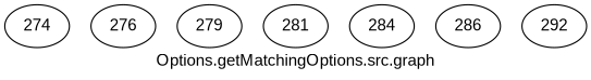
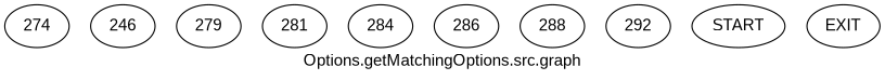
  digraph {
    label="Options.getMatchingOptions.src.graph"
    fontname="Liberation Sans"
    node [fontname="Liberation Sans"]
    n1 [label=274]
-   n2 [label=276]
+   n2 [label=246]
    n3 [label=279]
    n4 [label=281]
    n5 [label=284]
    n6 [label=286]
+   n7 [label=288]
    n8 [label=292]
+   n9 [label=START]
+   n10 [label=EXIT]
  }
